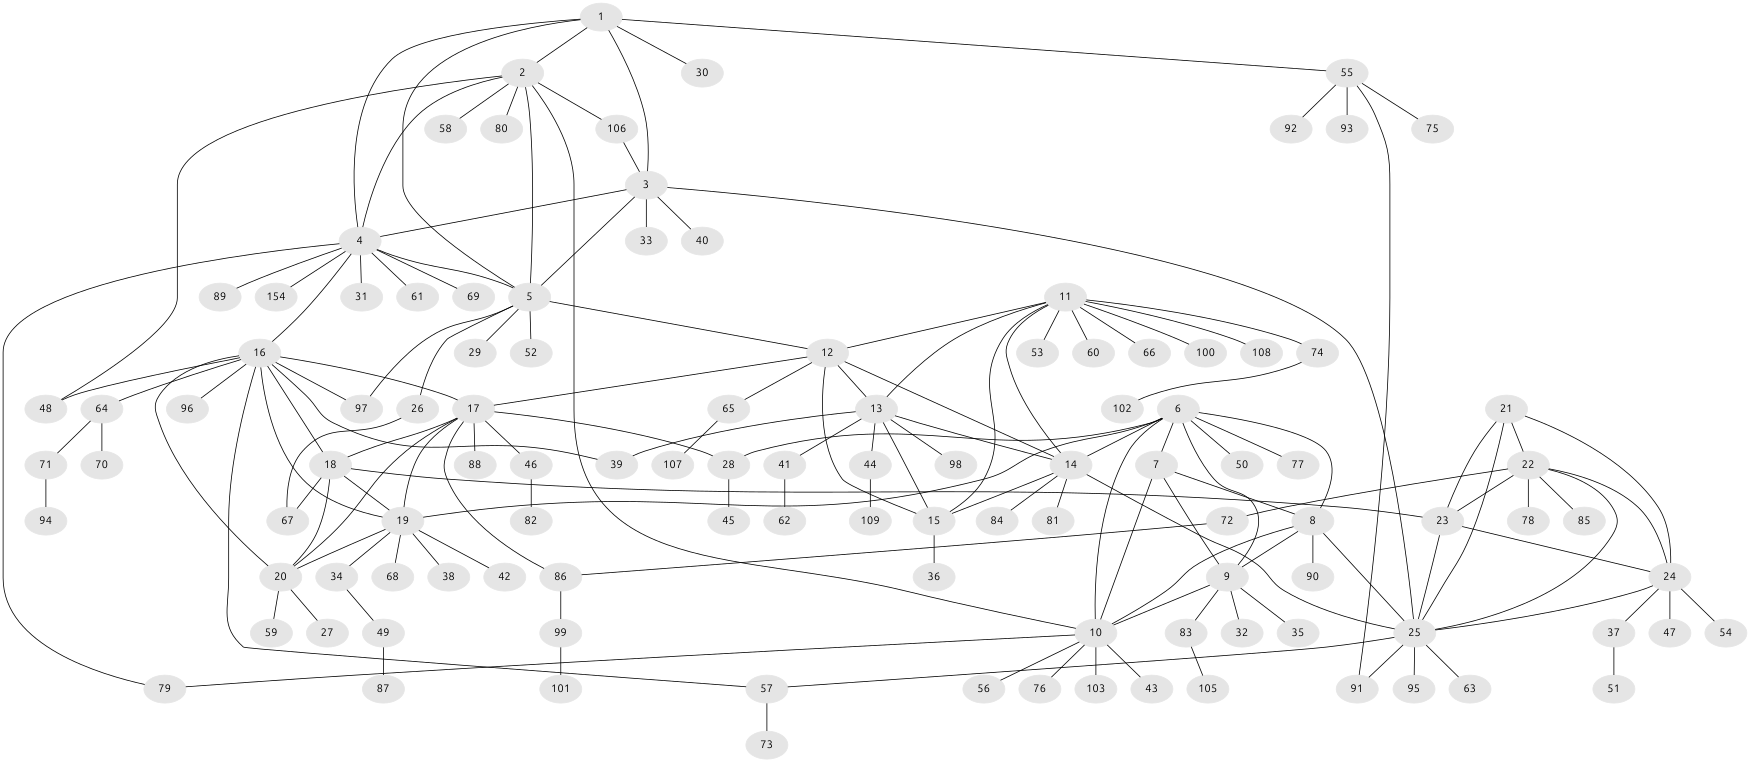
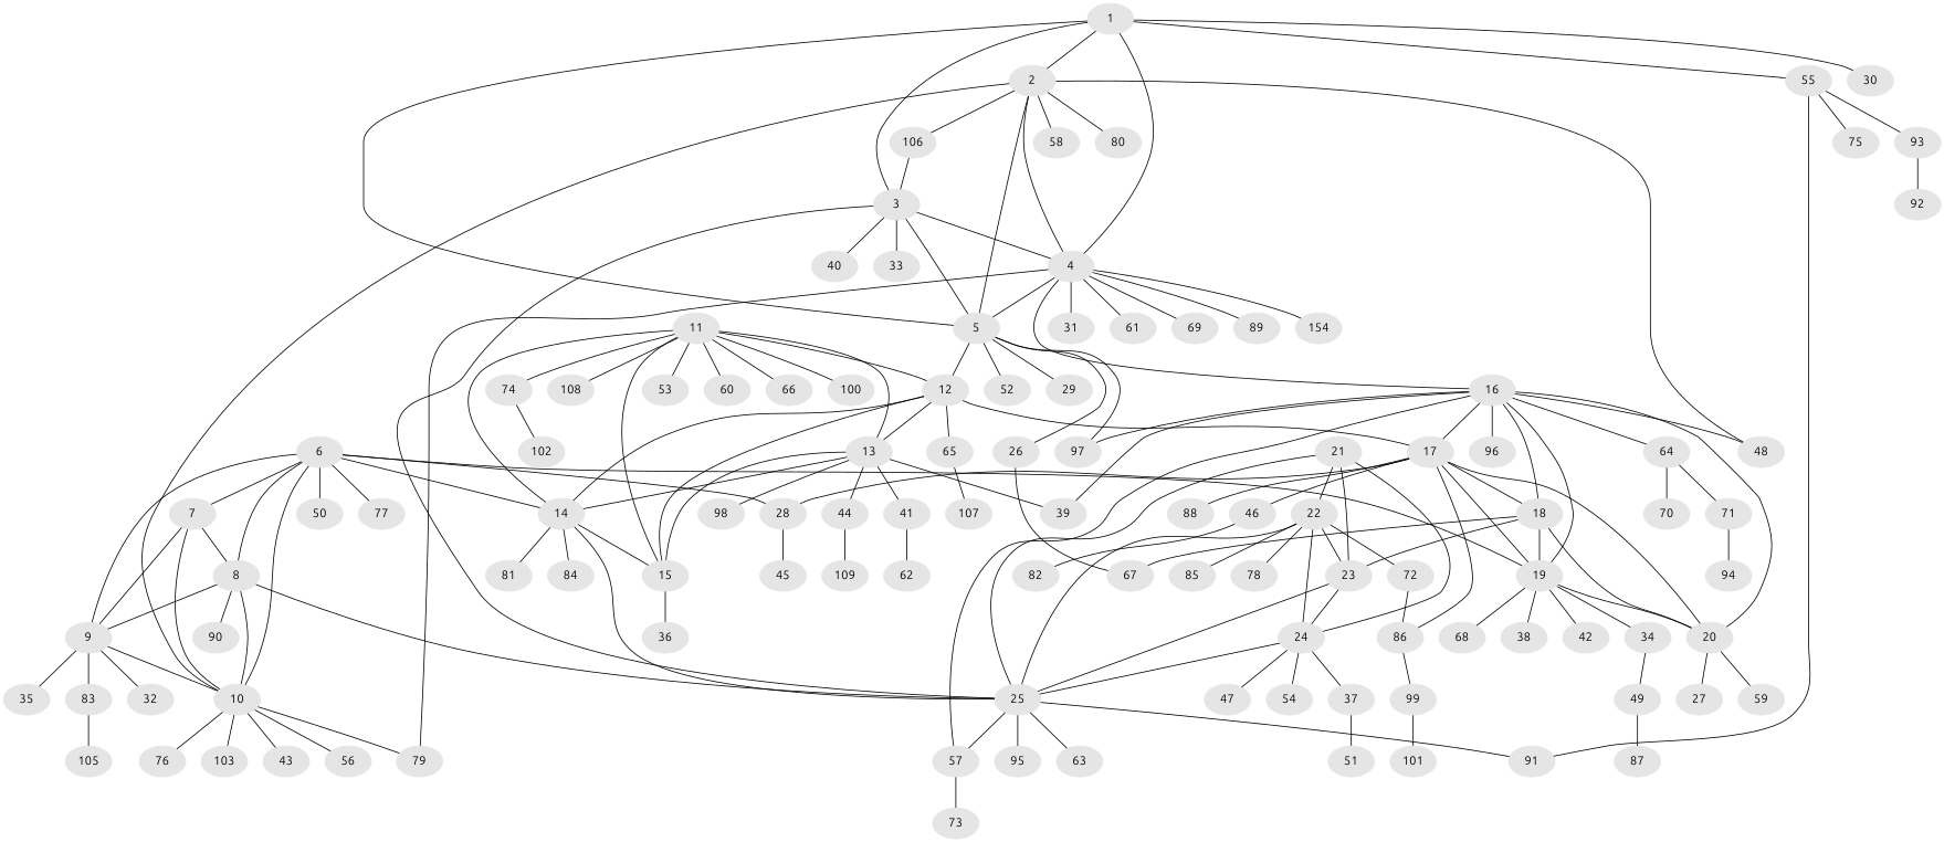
  graph {
    fontname=Ubuntu
    node [color=gray90 fontname=Ubuntu style=filled]
    edge [fontname=Ubuntu]
    1
    2
    3
    4
    5
    30
    55
    10
    48
    58
    80
    106
    25
    33
    40
    16
    31
    61
    69
    79
    89
    n22 [label=154]
    12
    26
    29
    52
    97
    91
    75
    92
    93
    43
    56
    76
    103
    57
    63
    95
    19
    17
    39
    18
    20
    64
    96
    14
    13
    15
    65
    67
    6
    7
    8
    9
    28
    50
    77
    90
    32
    35
    83
    81
    84
    34
    38
    42
    68
    45
    105
    11
    53
    60
    66
    74
    100
    108
    41
    44
    98
    36
    102
    46
    86
    88
    107
    62
    109
    23
    27
    59
    73
    70
    71
    82
    99
    24
    49
    21
    22
    72
    78
    85
    37
    47
    54
    51
    87
    94
    101
    1 -- 2
    1 -- 3
    1 -- 4
    1 -- 5
    1 -- 30
    1 -- 55
    2 -- 4
    2 -- 5
    2 -- 10
    2 -- 48
    2 -- 58
    2 -- 80
    2 -- 106
    3 -- 4
    3 -- 5
    3 -- 25
    3 -- 33
    3 -- 40
    4 -- 5
    4 -- 16
    4 -- 31
    4 -- 61
    4 -- 69
    4 -- 79
    4 -- 89
    4 -- n22
    5 -- 12
    5 -- 26
    5 -- 29
    5 -- 52
    5 -- 97
    55 -- 91
    55 -- 75
-   55 -- 92
+   93 -- 92
    55 -- 93
    10 -- 79
    10 -- 43
    10 -- 56
    10 -- 76
    10 -- 103
    106 -- 3
    25 -- 91
    25 -- 57
    25 -- 63
    25 -- 95
    16 -- 48
    16 -- 97
    16 -- 57
    16 -- 19
    16 -- 17
    16 -- 39
    16 -- 18
    16 -- 20
    16 -- 64
    16 -- 96
    12 -- 17
    12 -- 14
    12 -- 13
    12 -- 15
    12 -- 65
    26 -- 67
    57 -- 73
    19 -- 20
    19 -- 34
    19 -- 38
    19 -- 42
    19 -- 68
    17 -- 19
    17 -- 18
    17 -- 20
    17 -- 28
    17 -- 46
    17 -- 86
    17 -- 88
    18 -- 19
    18 -- 20
    18 -- 67
    18 -- 23
    20 -- 27
    20 -- 59
    64 -- 70
    64 -- 71
    14 -- 25
    14 -- 15
    14 -- 81
    14 -- 84
    13 -- 39
    13 -- 14
    13 -- 15
    13 -- 41
    13 -- 44
    13 -- 98
    15 -- 36
    65 -- 107
    6 -- 10
    6 -- 19
    6 -- 14
    6 -- 7
    6 -- 8
    6 -- 9
    6 -- 28
    6 -- 50
    6 -- 77
    7 -- 10
    7 -- 8
    7 -- 9
    8 -- 10
    8 -- 25
    8 -- 9
    8 -- 90
    9 -- 10
    9 -- 32
    9 -- 35
    9 -- 83
    28 -- 45
    83 -- 105
    34 -- 49
    11 -- 12
    11 -- 14
    11 -- 13
    11 -- 15
    11 -- 53
    11 -- 60
    11 -- 66
    11 -- 74
    11 -- 100
    11 -- 108
    74 -- 102
    41 -- 62
    44 -- 109
    46 -- 82
    86 -- 99
    23 -- 25
    23 -- 24
    71 -- 94
    99 -- 101
    24 -- 25
    24 -- 37
    24 -- 47
    24 -- 54
    49 -- 87
    21 -- 25
    21 -- 23
    21 -- 24
    21 -- 22
    22 -- 25
    22 -- 23
    22 -- 24
    22 -- 72
    22 -- 78
    22 -- 85
    72 -- 86
    37 -- 51
  }
